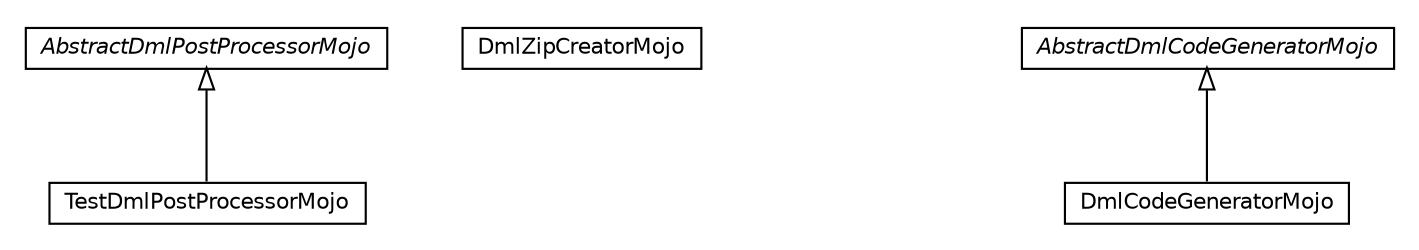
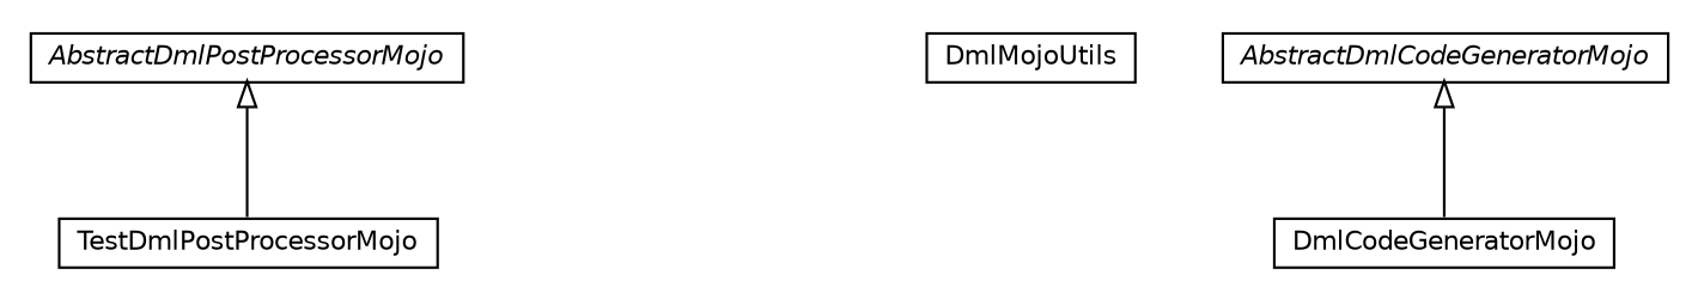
  digraph {
    nodesep=0.25
    ranksep=0.5
    node [fontcolor=black fontname=Helvetica fontsize=10.0 shape=plaintext]
    edge [arrowtail=empty dir=back fontname=Helvetica fontsize=10 headport=p labelfontname=Helvetica labelfontsize=10 tailport=p]
    n1 [label=<<table title="pt.ist.fenixframework.dml.maven.TestDmlPostProcessorMojo" border="0" cellborder="1" cellspacing="0" cellpadding="2" port="p" href="./TestDmlPostProcessorMojo.html"> 		<tr><td><table border="0" cellspacing="0" cellpadding="1"> <tr><td align="center" balign="center"> TestDmlPostProcessorMojo </td></tr> 		</table></td></tr> 		</table>>]
-   n2 [label=<<table title="pt.ist.fenixframework.dml.maven.DmlZipCreatorMojo" border="0" cellborder="1" cellspacing="0" cellpadding="2" port="p" href="./DmlZipCreatorMojo.html"> 		<tr><td><table border="0" cellspacing="0" cellpadding="1"> <tr><td align="center" balign="center"> DmlZipCreatorMojo </td></tr> 		</table></td></tr> 		</table>>]
+   n3 [label=<<table title="pt.ist.fenixframework.dml.maven.DmlMojoUtils" border="0" cellborder="1" cellspacing="0" cellpadding="2" port="p" href="./DmlMojoUtils.html"> 		<tr><td><table border="0" cellspacing="0" cellpadding="1"> <tr><td align="center" balign="center"> DmlMojoUtils </td></tr> 		</table></td></tr> 		</table>>]
    n4 [label=<<table title="pt.ist.fenixframework.dml.maven.DmlCodeGeneratorMojo" border="0" cellborder="1" cellspacing="0" cellpadding="2" port="p" href="./DmlCodeGeneratorMojo.html"> 		<tr><td><table border="0" cellspacing="0" cellpadding="1"> <tr><td align="center" balign="center"> DmlCodeGeneratorMojo </td></tr> 		</table></td></tr> 		</table>>]
    n5 [label=<<table title="pt.ist.fenixframework.dml.maven.AbstractDmlPostProcessorMojo" border="0" cellborder="1" cellspacing="0" cellpadding="2" port="p" href="./AbstractDmlPostProcessorMojo.html"> 		<tr><td><table border="0" cellspacing="0" cellpadding="1"> <tr><td align="center" balign="center"><font face="Helvetica-Oblique"> AbstractDmlPostProcessorMojo </font></td></tr> 		</table></td></tr> 		</table>>]
    n6 [label=<<table title="pt.ist.fenixframework.dml.maven.AbstractDmlCodeGeneratorMojo" border="0" cellborder="1" cellspacing="0" cellpadding="2" port="p" href="./AbstractDmlCodeGeneratorMojo.html"> 		<tr><td><table border="0" cellspacing="0" cellpadding="1"> <tr><td align="center" balign="center"><font face="Helvetica-Oblique"> AbstractDmlCodeGeneratorMojo </font></td></tr> 		</table></td></tr> 		</table>>]
    n5 -> n1
    n6 -> n4
  }
